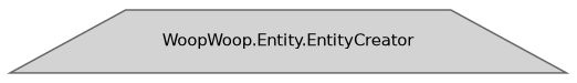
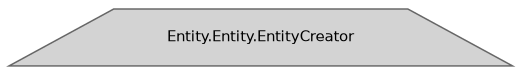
  digraph {
    rankdir=TB
-   n1 [color=grey40 fillcolor=lightgrey fontname=Helvetica fontsize=10 height=0.2 label="WoopWoop.Entity.EntityCreator" shape=trapezium style=filled width=0.4]
+   n1 [color=grey40 fillcolor=lightgrey fontname=Helvetica fontsize=10 height=0.2 label="Entity.Entity.EntityCreator" shape=trapezium style=filled width=0.4]
  }
